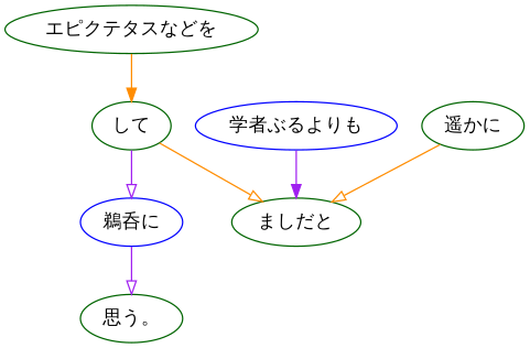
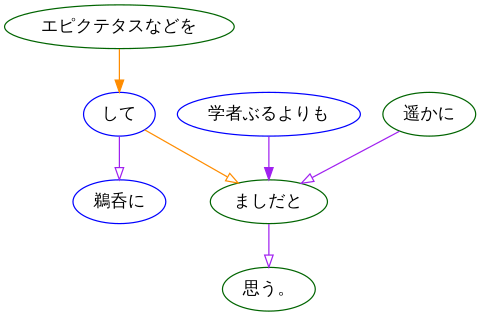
  digraph {
    node [color=darkgreen]
    edge [arrowhead=onormal color=darkorange]
    n1 [label="エピクテタスなどを"]
-   n2 [label="して"]
+   n2 [color=blue label="して"]
    n3 [color=blue label="鵜呑に"]
    n4 [label="ましだと"]
    n5 [label="思う。"]
    n6 [color=blue label="学者ぶるよりも"]
    n7 [label="遥かに"]
    n1 -> n2 [arrowhead=normal]
    n2 -> n3 [color=purple]
    n2 -> n4
-   n3 -> n5 [color=purple]
+   n4 -> n5 [color=purple]
    n6 -> n4 [arrowhead=normal color=purple]
-   n7 -> n4
+   n7 -> n4 [color=purple]
  }
